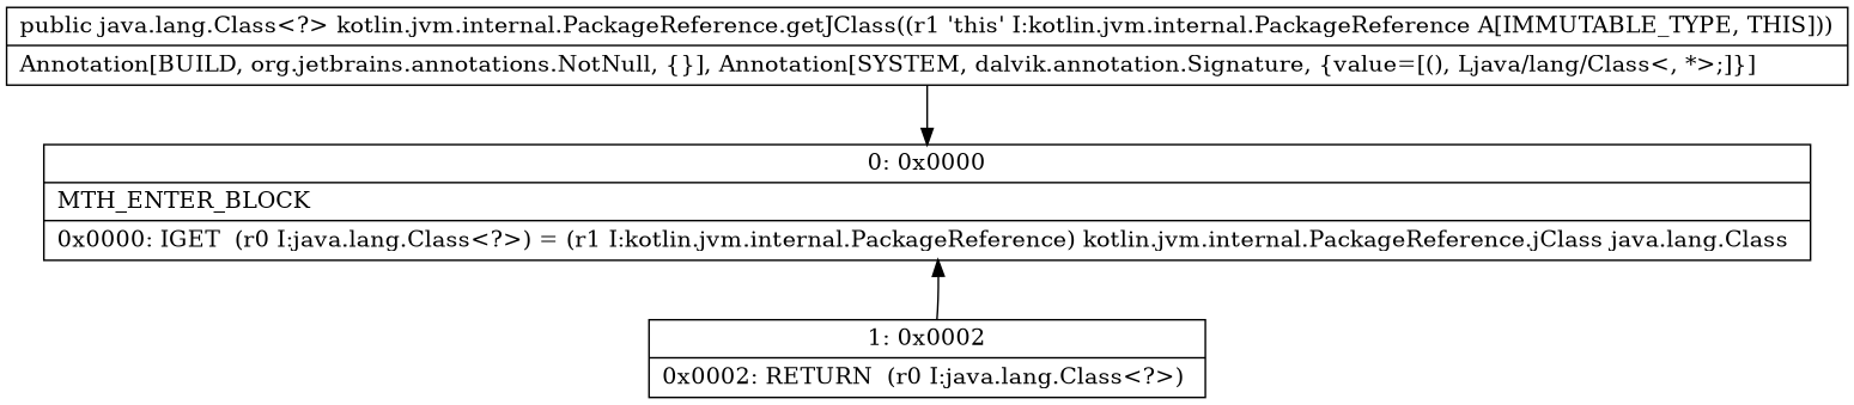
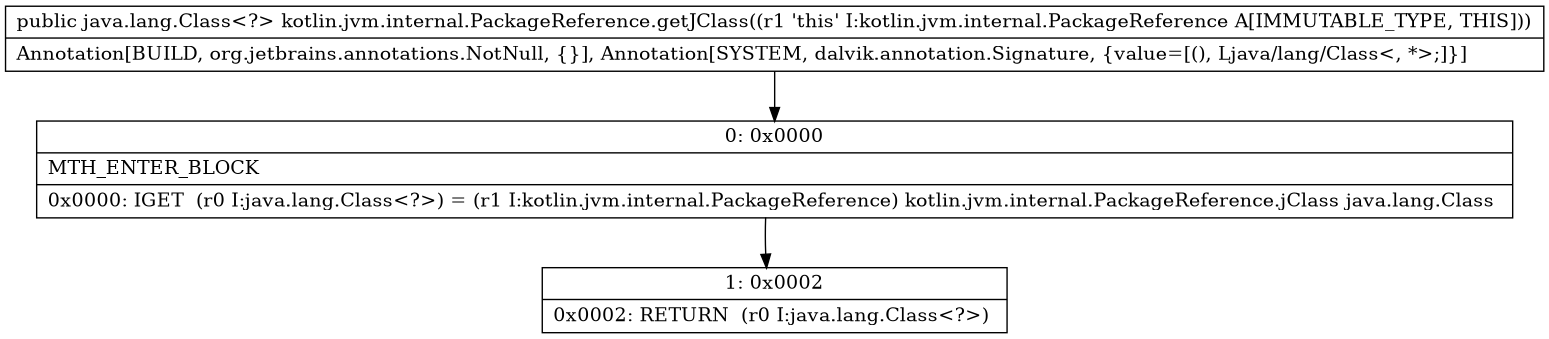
  digraph {
    node [shape=record]
    n1 [label="{0\:\ 0x0000|MTH_ENTER_BLOCK\l|0x0000: IGET  (r0 I:java.lang.Class\<?\>) = (r1 I:kotlin.jvm.internal.PackageReference) kotlin.jvm.internal.PackageReference.jClass java.lang.Class \l}"]
    n2 [label="{1\:\ 0x0002|0x0002: RETURN  (r0 I:java.lang.Class\<?\>) \l}"]
    n3 [label="{public java.lang.Class\<?\> kotlin.jvm.internal.PackageReference.getJClass((r1 'this' I:kotlin.jvm.internal.PackageReference A[IMMUTABLE_TYPE, THIS]))  | Annotation[BUILD, org.jetbrains.annotations.NotNull, \{\}], Annotation[SYSTEM, dalvik.annotation.Signature, \{value=[(), Ljava\/lang\/Class\<, *\>;]\}]\l}"]
-   n2 -> n1
+   n1 -> n2
    n3 -> n1
  }
